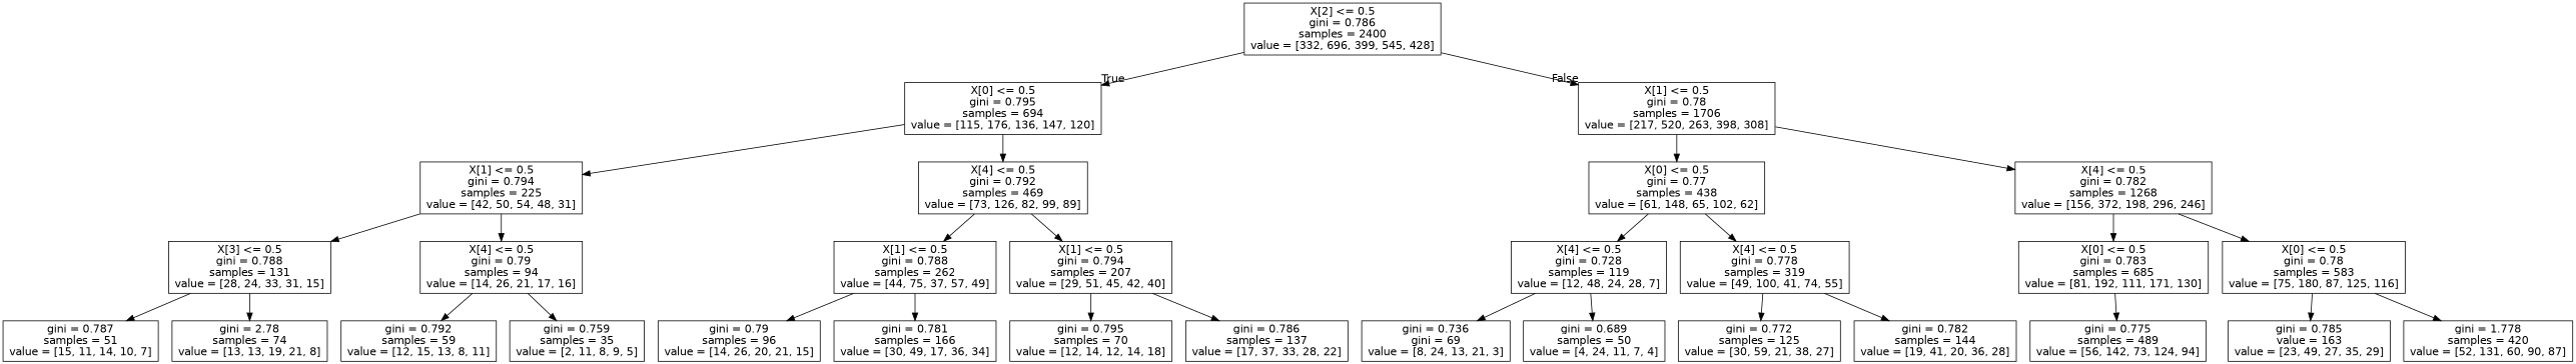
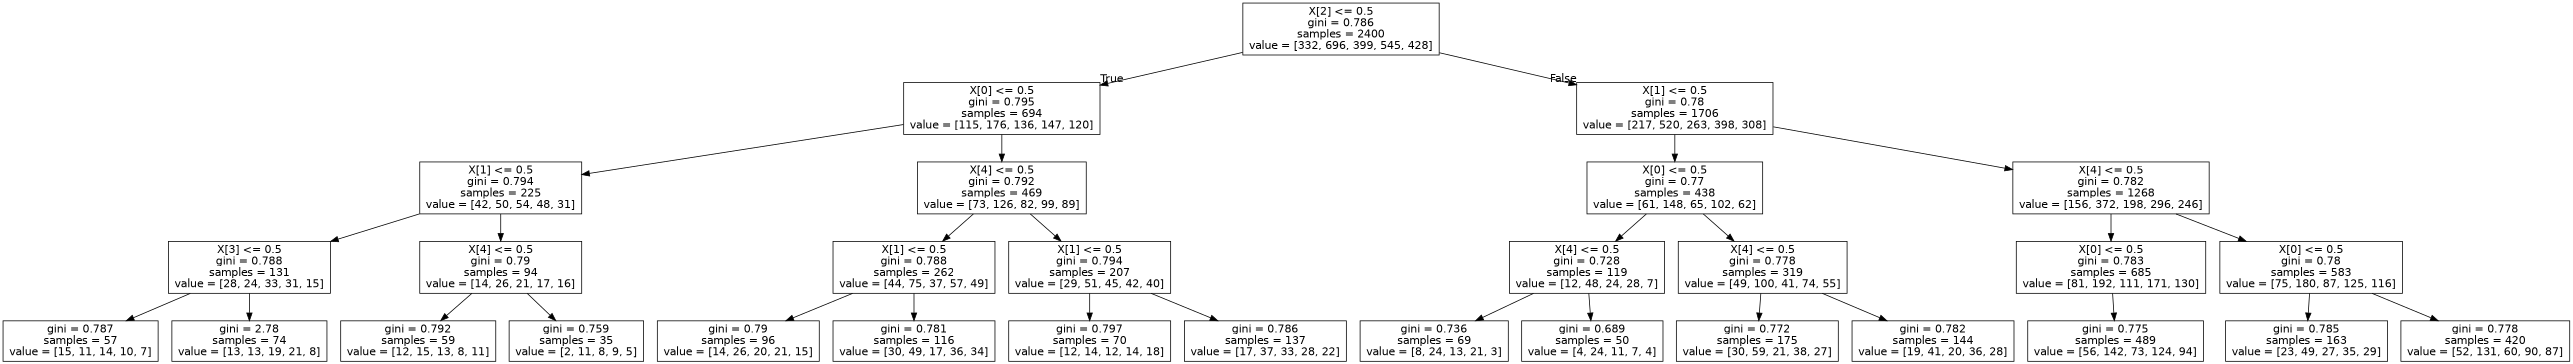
  digraph {
    fontname="DejaVu Sans"
    node [fontname="DejaVu Sans" shape=box]
    edge [fontname="DejaVu Sans"]
    n1 [label="X[2] <= 0.5\ngini = 0.786\nsamples = 2400\nvalue = [332, 696, 399, 545, 428]"]
    n2 [label="X[0] <= 0.5\ngini = 0.795\nsamples = 694\nvalue = [115, 176, 136, 147, 120]"]
    n3 [label="X[1] <= 0.5\ngini = 0.78\nsamples = 1706\nvalue = [217, 520, 263, 398, 308]"]
    n4 [label="X[1] <= 0.5\ngini = 0.794\nsamples = 225\nvalue = [42, 50, 54, 48, 31]"]
    n5 [label="X[4] <= 0.5\ngini = 0.792\nsamples = 469\nvalue = [73, 126, 82, 99, 89]"]
    n6 [label="X[0] <= 0.5\ngini = 0.77\nsamples = 438\nvalue = [61, 148, 65, 102, 62]"]
    n7 [label="X[4] <= 0.5\ngini = 0.782\nsamples = 1268\nvalue = [156, 372, 198, 296, 246]"]
    n8 [label="X[3] <= 0.5\ngini = 0.788\nsamples = 131\nvalue = [28, 24, 33, 31, 15]"]
    n9 [label="X[4] <= 0.5\ngini = 0.79\nsamples = 94\nvalue = [14, 26, 21, 17, 16]"]
    n10 [label="X[1] <= 0.5\ngini = 0.788\nsamples = 262\nvalue = [44, 75, 37, 57, 49]"]
    n11 [label="X[1] <= 0.5\ngini = 0.794\nsamples = 207\nvalue = [29, 51, 45, 42, 40]"]
-   n12 [label="gini = 0.787\nsamples = 51\nvalue = [15, 11, 14, 10, 7]"]
+   n12 [label="gini = 0.787\nsamples = 57\nvalue = [15, 11, 14, 10, 7]"]
    n13 [label="gini = 2.78\nsamples = 74\nvalue = [13, 13, 19, 21, 8]"]
    n14 [label="gini = 0.792\nsamples = 59\nvalue = [12, 15, 13, 8, 11]"]
    n15 [label="gini = 0.759\nsamples = 35\nvalue = [2, 11, 8, 9, 5]"]
    n16 [label="gini = 0.79\nsamples = 96\nvalue = [14, 26, 20, 21, 15]"]
-   n17 [label="gini = 0.781\nsamples = 166\nvalue = [30, 49, 17, 36, 34]"]
-   n18 [label="gini = 0.795\nsamples = 70\nvalue = [12, 14, 12, 14, 18]"]
+   n17 [label="gini = 0.781\nsamples = 116\nvalue = [30, 49, 17, 36, 34]"]
+   n18 [label="gini = 0.797\nsamples = 70\nvalue = [12, 14, 12, 14, 18]"]
    n19 [label="gini = 0.786\nsamples = 137\nvalue = [17, 37, 33, 28, 22]"]
    n20 [label="X[4] <= 0.5\ngini = 0.728\nsamples = 119\nvalue = [12, 48, 24, 28, 7]"]
    n21 [label="X[4] <= 0.5\ngini = 0.778\nsamples = 319\nvalue = [49, 100, 41, 74, 55]"]
    n22 [label="X[0] <= 0.5\ngini = 0.783\nsamples = 685\nvalue = [81, 192, 111, 171, 130]"]
    n23 [label="X[0] <= 0.5\ngini = 0.78\nsamples = 583\nvalue = [75, 180, 87, 125, 116]"]
-   n24 [label="gini = 0.736\ngini = 69\nvalue = [8, 24, 13, 21, 3]"]
+   n24 [label="gini = 0.736\nsamples = 69\nvalue = [8, 24, 13, 21, 3]"]
    n25 [label="gini = 0.689\nsamples = 50\nvalue = [4, 24, 11, 7, 4]"]
-   n26 [label="gini = 0.772\nsamples = 125\nvalue = [30, 59, 21, 38, 27]"]
+   n26 [label="gini = 0.772\nsamples = 175\nvalue = [30, 59, 21, 38, 27]"]
    n27 [label="gini = 0.782\nsamples = 144\nvalue = [19, 41, 20, 36, 28]"]
    n28 [label="gini = 0.775\nsamples = 489\nvalue = [56, 142, 73, 124, 94]"]
-   n29 [label="gini = 0.785\nvalue = 163\nvalue = [23, 49, 27, 35, 29]"]
-   n30 [label="gini = 1.778\nsamples = 420\nvalue = [52, 131, 60, 90, 87]"]
+   n29 [label="gini = 0.785\nsamples = 163\nvalue = [23, 49, 27, 35, 29]"]
+   n30 [label="gini = 0.778\nsamples = 420\nvalue = [52, 131, 60, 90, 87]"]
    n1 -> n2 [headlabel=True labelangle=45 labeldistance=2.5]
    n1 -> n3 [headlabel=False labelangle=-45 labeldistance=2.5]
    n2 -> n4
    n2 -> n5
    n3 -> n6
    n3 -> n7
    n4 -> n8
    n4 -> n9
    n5 -> n10
    n5 -> n11
    n6 -> n20
    n6 -> n21
    n7 -> n22
    n7 -> n23
    n8 -> n12
    n8 -> n13
    n9 -> n14
    n9 -> n15
    n10 -> n16
    n10 -> n17
    n11 -> n18
    n11 -> n19
    n20 -> n24
    n20 -> n25
    n21 -> n26
    n21 -> n27
    n22 -> n28
    n23 -> n29
    n23 -> n30
  }
